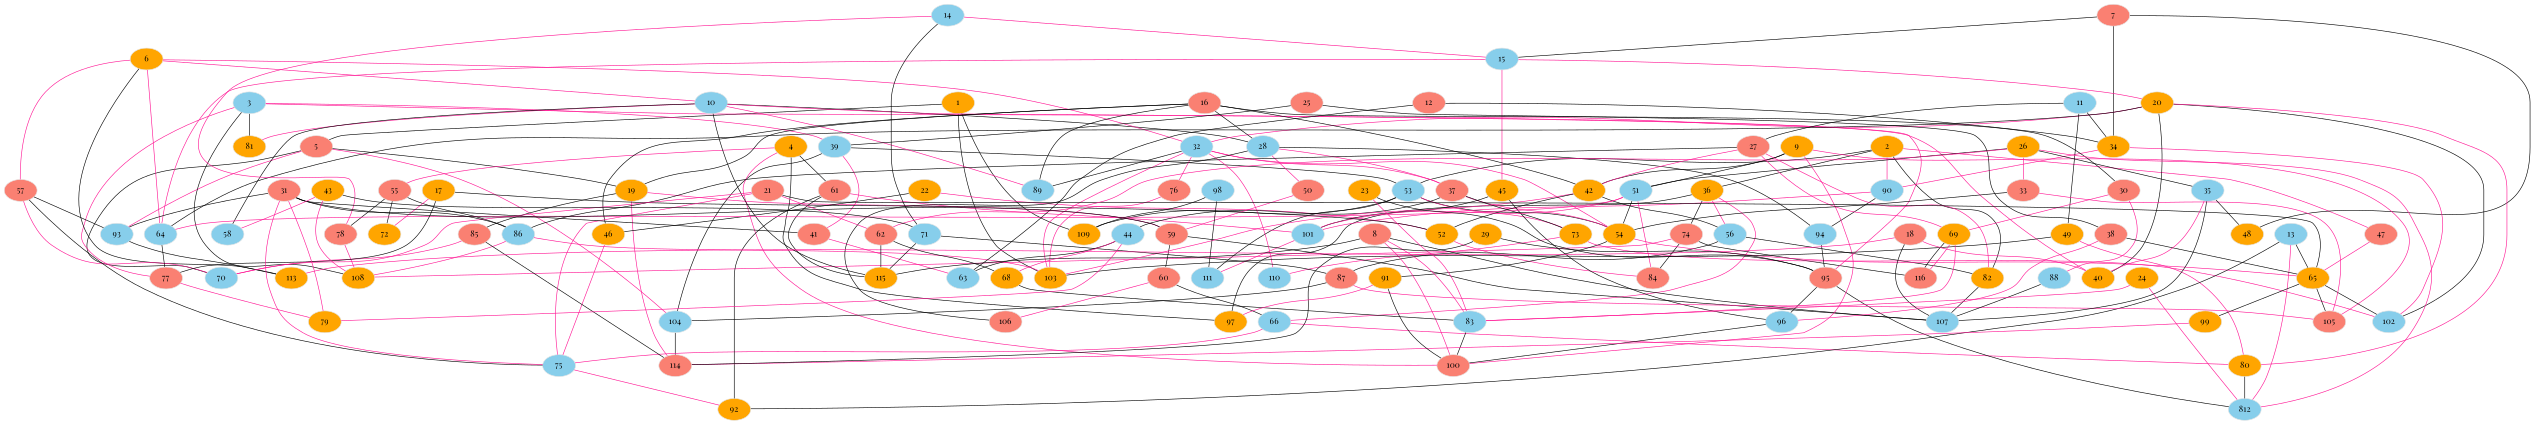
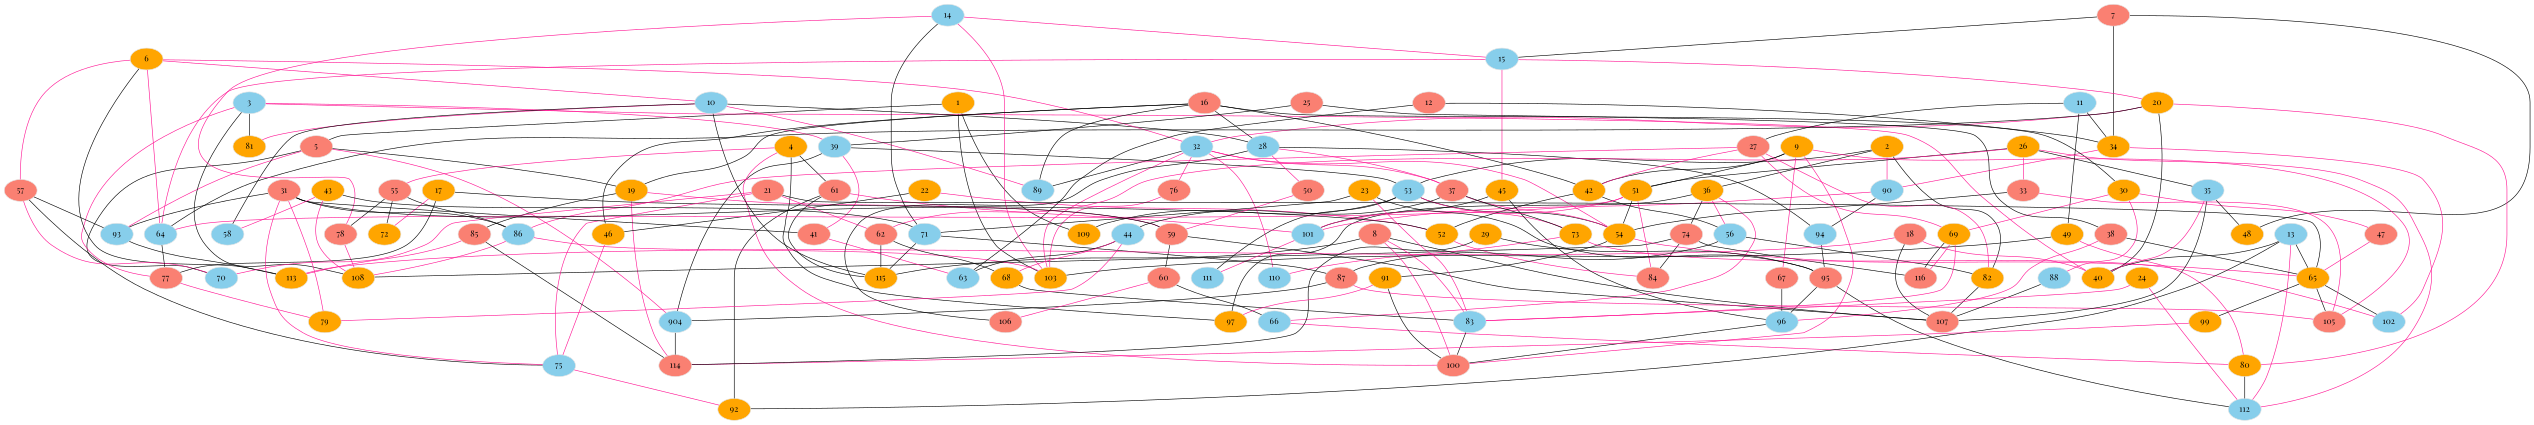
  graph {
    fontname="Playfair Display"
    node [color=gray90 fillcolor=orange fontname="Playfair Display" style=filled]
    edge [color=black fontname="Playfair Display"]
    5 [fillcolor=salmon]
    1
    103
    109
    19
    70 [fillcolor=skyblue]
    93 [fillcolor=skyblue]
-   104 [fillcolor=skyblue]
+   104 [fillcolor=skyblue label=904]
    22
    46
    52
    2
    36
    53 [fillcolor=skyblue]
    82
    90 [fillcolor=skyblue]
    97
    56 [fillcolor=skyblue]
    66 [fillcolor=skyblue]
    74 [fillcolor=salmon]
    54
    73
    111 [fillcolor=skyblue]
-   107 [fillcolor=skyblue]
+   107 [fillcolor=salmon]
    94 [fillcolor=skyblue]
    101 [fillcolor=skyblue]
    3 [fillcolor=skyblue]
    39 [fillcolor=skyblue]
    40
    77 [fillcolor=salmon]
    81
    108
    41 [fillcolor=salmon]
    79
    55 [fillcolor=salmon]
    4
    61 [fillcolor=salmon]
    100 [fillcolor=salmon]
    78 [fillcolor=salmon]
    72
    86 [fillcolor=skyblue]
    115
    92
    59 [fillcolor=salmon]
    85 [fillcolor=salmon]
    114 [fillcolor=salmon]
    113
    10 [fillcolor=skyblue]
    6
    32 [fillcolor=skyblue]
    57 [fillcolor=salmon]
    64 [fillcolor=skyblue]
    28 [fillcolor=skyblue]
    58 [fillcolor=skyblue]
    89 [fillcolor=skyblue]
    95 [fillcolor=salmon]
    37 [fillcolor=salmon]
    76 [fillcolor=salmon]
    110 [fillcolor=skyblue]
    75 [fillcolor=skyblue]
    7 [fillcolor=salmon]
    15 [fillcolor=skyblue]
    34
    48
    20
    45
    102 [fillcolor=skyblue]
    8 [fillcolor=salmon]
    83 [fillcolor=skyblue]
    9
    42
-   51 [fillcolor=skyblue]
+   51
+   67 [fillcolor=salmon]
    105 [fillcolor=salmon]
    84 [fillcolor=salmon]
    96 [fillcolor=skyblue]
    50 [fillcolor=salmon]
    106 [fillcolor=salmon]
-   112 [fillcolor=skyblue label=812]
+   112 [fillcolor=skyblue]
    11 [fillcolor=skyblue]
    27 [fillcolor=salmon]
    49
    69
    80
    12 [fillcolor=salmon]
    63 [fillcolor=skyblue]
    13 [fillcolor=skyblue]
    65
    99
    14 [fillcolor=skyblue]
    71 [fillcolor=skyblue]
    87 [fillcolor=salmon]
    16 [fillcolor=salmon]
-   30 [fillcolor=salmon]
+   30
    47 [fillcolor=salmon]
    88 [fillcolor=skyblue]
    17
    18 [fillcolor=salmon]
    60 [fillcolor=salmon]
    21 [fillcolor=salmon]
    62 [fillcolor=salmon]
    68
    23
    24
    25 [fillcolor=salmon]
    38 [fillcolor=salmon]
    26
    33 [fillcolor=salmon]
    35 [fillcolor=skyblue]
    116 [fillcolor=salmon]
    44 [fillcolor=skyblue]
    29
    31 [fillcolor=salmon]
    91
    43
-   98 [fillcolor=skyblue]
    5 -- 19
    5 -- 70
    5 -- 93 [color=deeppink]
    5 -- 104 [color=deeppink]
    1 -- 5
    1 -- 103
    1 -- 109
    19 -- 59 [color=deeppink]
    19 -- 85
    19 -- 114 [color=deeppink]
    93 -- 113
    104 -- 114
    22 -- 46
    22 -- 52 [color=deeppink]
    46 -- 75 [color=deeppink]
    52 -- 84 [color=deeppink]
    2 -- 36
    2 -- 53
    2 -- 82
    2 -- 90 [color=deeppink]
    36 -- 97
    36 -- 56 [color=deeppink]
    36 -- 66 [color=deeppink]
    36 -- 74
    53 -- 109
    53 -- 54
    53 -- 73 [color=deeppink]
    53 -- 111
    82 -- 107
    90 -- 94
    90 -- 101 [color=deeppink]
    56 -- 82
    56 -- 87
-   66 -- 75 [color=deeppink]
    66 -- 80 [color=deeppink]
-   74 -- 108 [color=deeppink]
+   74 -- 108
    74 -- 84
    74 -- 116
    54 -- 65 [color=deeppink]
    54 -- 91
    73 -- 110 [color=deeppink]
    73 -- 102 [color=deeppink]
    94 -- 95
    101 -- 111 [color=deeppink]
    3 -- 39 [color=deeppink]
    3 -- 40 [color=deeppink]
    3 -- 77 [color=deeppink]
    3 -- 81
    3 -- 108
    39 -- 104
    39 -- 53
    39 -- 41 [color=deeppink]
    77 -- 79 [color=deeppink]
    41 -- 63 [color=deeppink]
    55 -- 78
    55 -- 72
    55 -- 86
    4 -- 97
    4 -- 55 [color=deeppink]
    4 -- 61
    4 -- 100 [color=deeppink]
    61 -- 101 [color=deeppink]
    61 -- 115
    61 -- 92
    78 -- 108 [color=deeppink]
    86 -- 103 [color=deeppink]
    86 -- 108 [color=deeppink]
    59 -- 107
    59 -- 60
    85 -- 114
-   85 -- 70 [color=deeppink]
+   85 -- 113 [color=deeppink]
    10 -- 81 [color=deeppink]
    10 -- 115
    10 -- 28
    10 -- 58
    10 -- 89 [color=deeppink]
-   10 -- 95 [color=deeppink]
    6 -- 113
    6 -- 10 [color=deeppink]
    6 -- 32 [color=deeppink]
    6 -- 57 [color=deeppink]
    6 -- 64 [color=deeppink]
    32 -- 103 [color=deeppink]
    32 -- 54 [color=deeppink]
    32 -- 89
    32 -- 37 [color=deeppink]
    32 -- 76 [color=deeppink]
    32 -- 110 [color=deeppink]
    57 -- 70 [color=deeppink]
    57 -- 93
    57 -- 75
    64 -- 77
    28 -- 94
    28 -- 37 [color=deeppink]
    28 -- 50 [color=deeppink]
    28 -- 106
    95 -- 96
    95 -- 112
    37 -- 54 [color=deeppink]
    37 -- 73
    37 -- 44
    76 -- 103 [color=deeppink]
    75 -- 92 [color=deeppink]
    7 -- 15
    7 -- 34
    7 -- 48
    15 -- 64 [color=deeppink]
    15 -- 20 [color=deeppink]
    15 -- 45 [color=deeppink]
    34 -- 90 [color=deeppink]
    34 -- 102 [color=deeppink]
    20 -- 40
    20 -- 32 [color=deeppink]
    20 -- 64
-   20 -- 102
    20 -- 80 [color=deeppink]
    45 -- 101
    45 -- 96
    8 -- 107
    8 -- 100 [color=deeppink]
    8 -- 115
    8 -- 83 [color=deeppink]
    83 -- 100
    9 -- 100 [color=deeppink]
    9 -- 42
    9 -- 51
+   9 -- 67 [color=deeppink]
    9 -- 105 [color=deeppink]
    42 -- 52
    42 -- 56
    51 -- 54
    51 -- 101 [color=deeppink]
    51 -- 64 [color=deeppink]
    51 -- 84 [color=deeppink]
+   67 -- 96
    96 -- 100
    50 -- 59 [color=deeppink]
    11 -- 34
    11 -- 27
    11 -- 49
    27 -- 82 [color=deeppink]
-   27 -- 86
+   27 -- 86 [color=deeppink]
    27 -- 42 [color=deeppink]
    27 -- 69 [color=deeppink]
    49 -- 103
    49 -- 80 [color=deeppink]
    69 -- 83 [color=deeppink]
    69 -- 116
    69 -- 116 [color=deeppink]
    80 -- 112
    12 -- 34
    12 -- 63
+   13 -- 40
    13 -- 92
    13 -- 112 [color=deeppink]
    13 -- 65
    65 -- 102
    65 -- 105
    65 -- 99
    99 -- 114 [color=deeppink]
-   42 -- 103 [color=deeppink]
+   14 -- 103 [color=deeppink]
    14 -- 78 [color=deeppink]
    14 -- 15 [color=deeppink]
    14 -- 71
    71 -- 115
    71 -- 87
    87 -- 104
    87 -- 105 [color=deeppink]
    16 -- 19
    16 -- 46
    16 -- 28
    16 -- 89
    16 -- 42
    16 -- 30
    30 -- 69 [color=deeppink]
-   2 -- 47 [color=deeppink]
+   30 -- 47 [color=deeppink]
    30 -- 88 [color=deeppink]
    47 -- 65 [color=deeppink]
    88 -- 107
    17 -- 52
    17 -- 77
    17 -- 72 [color=deeppink]
    18 -- 107
    18 -- 40 [color=deeppink]
    18 -- 113 [color=deeppink]
    60 -- 66
    60 -- 106 [color=deeppink]
    21 -- 70 [color=deeppink]
    21 -- 75 [color=deeppink]
    21 -- 65
    21 -- 62 [color=deeppink]
    62 -- 115
    62 -- 68
    68 -- 83
    23 -- 95
    23 -- 83 [color=deeppink]
+   23 -- 71
    24 -- 83 [color=deeppink]
    24 -- 112 [color=deeppink]
    25 -- 39
    25 -- 38
    38 -- 96 [color=deeppink]
    38 -- 65
    26 -- 51
    26 -- 112 [color=deeppink]
    26 -- 62 [color=deeppink]
    26 -- 33 [color=deeppink]
    26 -- 35
    33 -- 54
    33 -- 105 [color=deeppink]
    35 -- 107
    35 -- 40 [color=deeppink]
    35 -- 48
    44 -- 79 [color=deeppink]
    44 -- 63
    44 -- 68 [color=deeppink]
    29 -- 114
    29 -- 95
    31 -- 93
    31 -- 41
    31 -- 79 [color=deeppink]
    31 -- 86
    31 -- 59
    31 -- 75 [color=deeppink]
    91 -- 97 [color=deeppink]
    91 -- 100
    43 -- 108 [color=deeppink]
    43 -- 58 [color=deeppink]
    43 -- 71
-   98 -- 109
-   98 -- 111
  }
